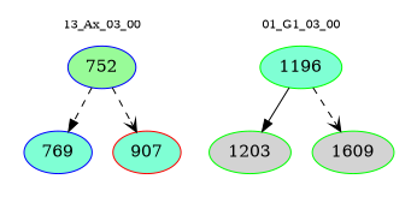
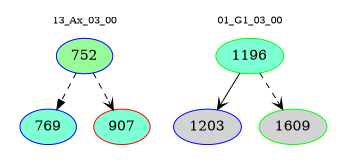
  digraph {
    node [color=blue fillcolor=aquamarine style=filled]
    edge [arrowhead=normal color=black style=dashed]
    n1 [fillcolor=palegreen label=752]
    n2 [label=769]
    n3 [color=red label=907]
    n4 [color=green label=1196]
-   n5 [color=green fillcolor=lightgrey label=1203]
+   n5 [fillcolor=lightgrey label=1203]
    n6 [color=green fillcolor=lightgrey label=1609]
    subgraph cluster_1 {
      color=white
      fontsize=10
      label="13_Ax_03_00"
      n1
      n2
      n3
    }
    subgraph cluster_2 {
      color=white
      fontsize=10
      label="01_G1_03_00"
      n4
      n5
      n6
    }
    n1 -> n2
    n1 -> n3 [arrowhead=vee]
-   n4 -> n5 [style=solid]
+   n4 -> n5 [arrowhead=vee style=solid]
    n4 -> n6 [arrowhead=vee]
  }
